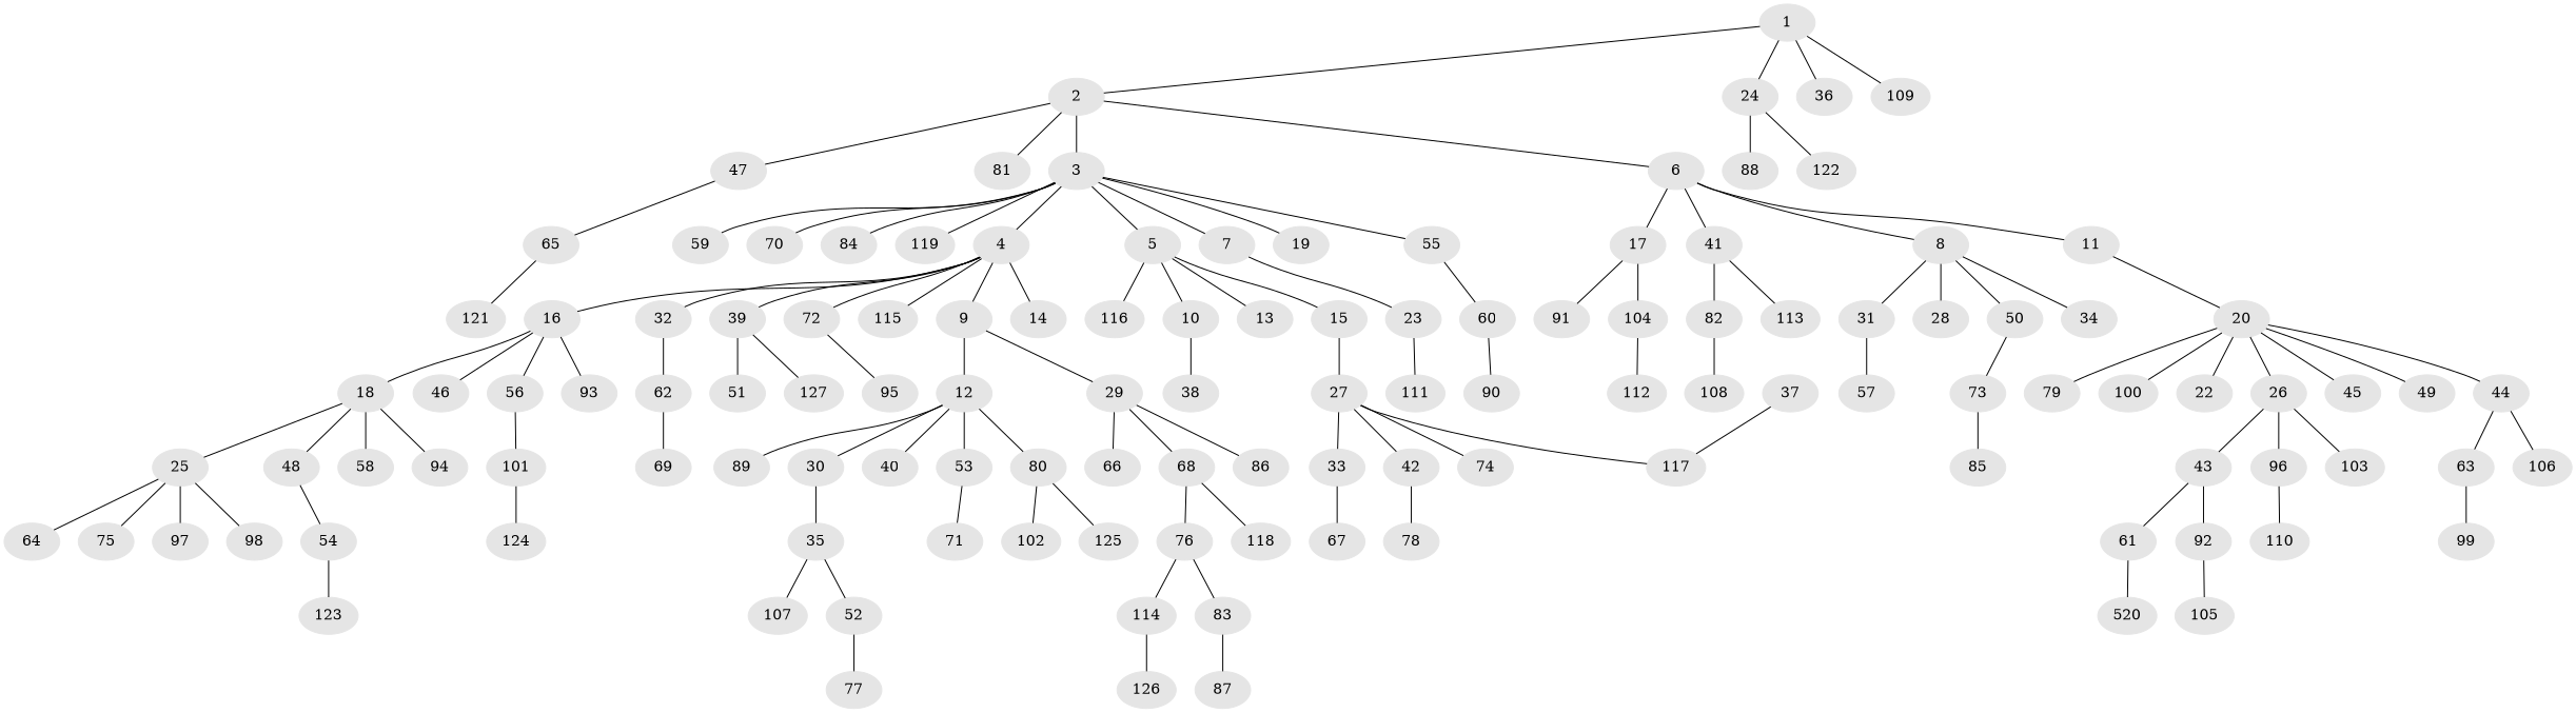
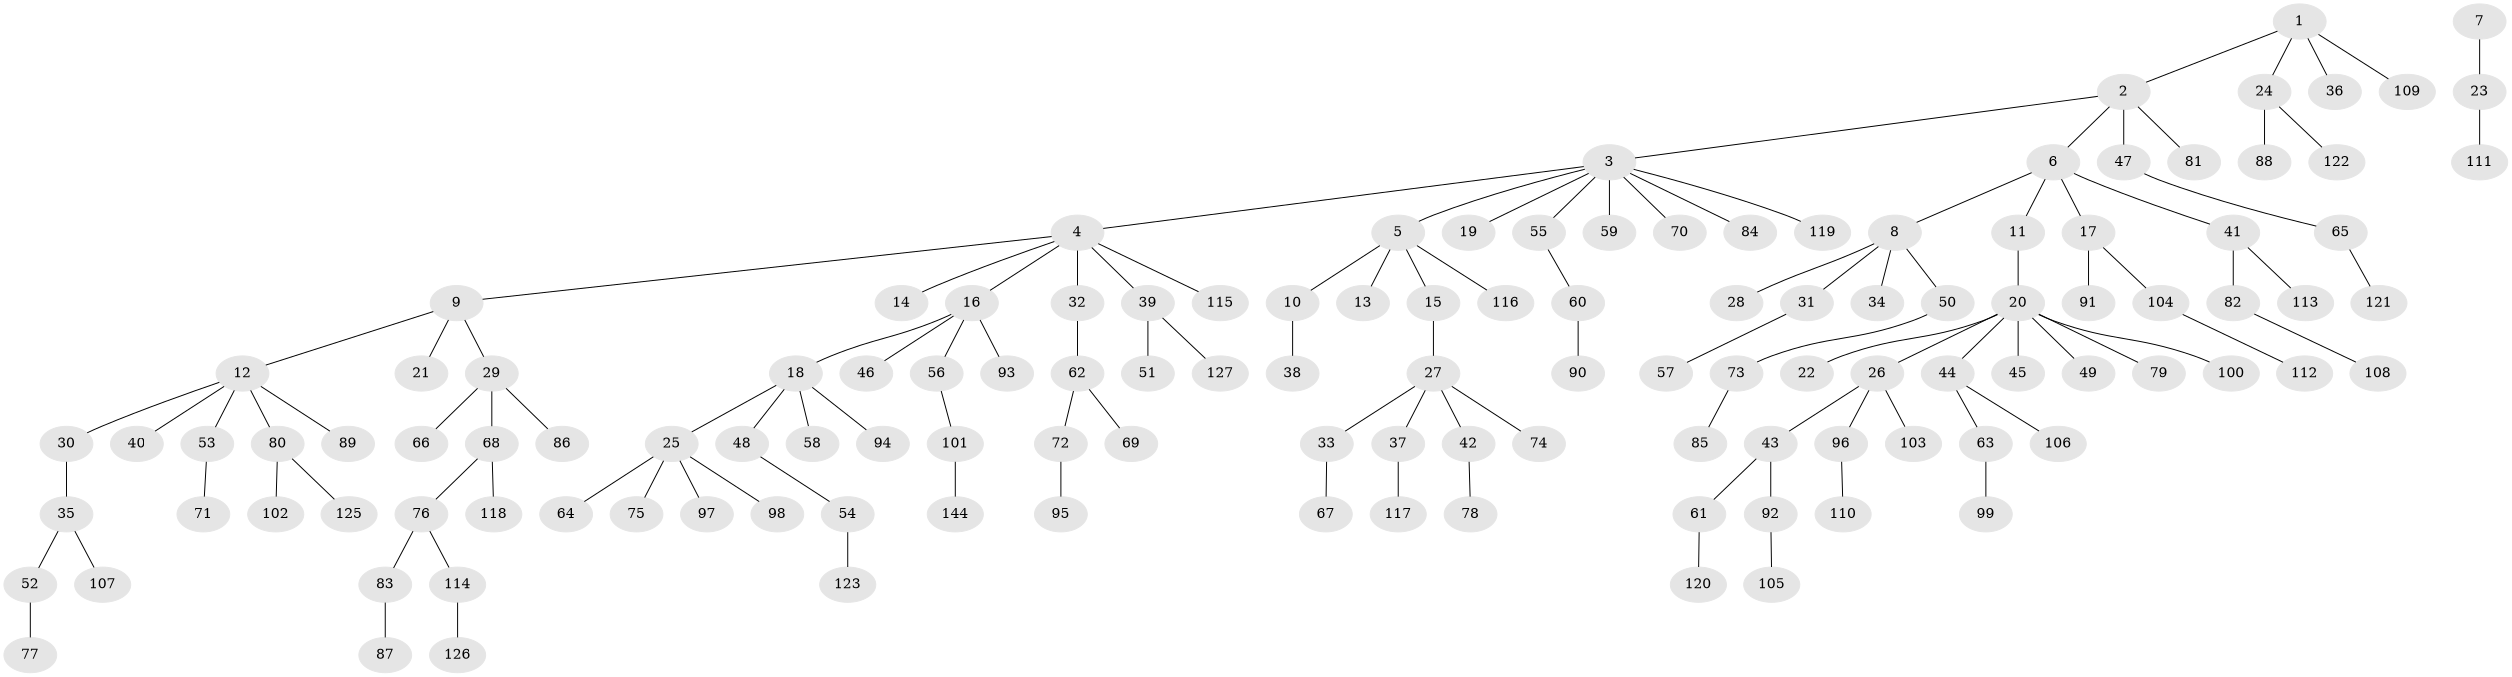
  graph {
    node [color=gray90 style=filled]
    1
    2
    24
    36
    109
    3
    6
    47
    81
    88
    122
    4
    5
    7
    19
    55
    59
    70
    84
    119
    8
    11
    17
    41
    65
    9
    14
    16
    32
    39
    72
    115
    10
    13
    15
    116
    23
    60
    12
+   21
    29
    18
    46
    56
    93
    62
    51
    127
    95
    38
    27
    28
    31
    34
    50
    20
    91
    104
    82
    113
    111
    57
    73
    30
    40
    53
    80
    89
    66
    68
    86
    22
    26
    44
    45
    49
    79
    100
    35
    71
    102
    125
    33
    37
    42
    74
    25
    48
    58
    94
    101
    112
    64
    75
    97
    98
    54
    43
    96
    103
    63
    106
    61
    92
    110
    67
    117
    78
    76
    118
    52
    107
    69
    77
    108
-   120 [label=520]
+   120
    105
    99
    121
    123
    85
    90
-   124
+   124 [label=144]
    83
    114
    87
    126
    1 -- 2
    1 -- 24
    1 -- 36
    1 -- 109
    2 -- 3
    2 -- 6
    2 -- 47
    2 -- 81
    24 -- 88
    24 -- 122
    3 -- 4
    3 -- 5
-   3 -- 7
    3 -- 19
    3 -- 55
    3 -- 59
    3 -- 70
    3 -- 84
    3 -- 119
    6 -- 8
    6 -- 11
    6 -- 17
    6 -- 41
    47 -- 65
    4 -- 9
    4 -- 14
    4 -- 16
    4 -- 32
    4 -- 39
-   4 -- 72
+   62 -- 72
    4 -- 115
    5 -- 10
    5 -- 13
    5 -- 15
    5 -- 116
    7 -- 23
    55 -- 60
    8 -- 28
    8 -- 31
    8 -- 34
    8 -- 50
    11 -- 20
    17 -- 91
    17 -- 104
    41 -- 82
    41 -- 113
    65 -- 121
    9 -- 12
+   9 -- 21
    9 -- 29
    16 -- 18
    16 -- 46
    16 -- 56
    16 -- 93
    32 -- 62
    39 -- 51
    39 -- 127
    72 -- 95
    10 -- 38
    15 -- 27
    23 -- 111
    60 -- 90
    12 -- 30
    12 -- 40
    12 -- 53
    12 -- 80
    12 -- 89
    29 -- 66
    29 -- 68
    29 -- 86
    18 -- 25
    18 -- 48
    18 -- 58
    18 -- 94
    56 -- 101
    62 -- 69
    27 -- 33
-   27 -- 117
+   27 -- 37
    27 -- 42
    27 -- 74
    31 -- 57
    50 -- 73
    20 -- 22
    20 -- 26
    20 -- 44
    20 -- 45
    20 -- 49
    20 -- 79
    20 -- 100
    104 -- 112
    82 -- 108
    73 -- 85
    30 -- 35
    53 -- 71
    80 -- 102
    80 -- 125
    68 -- 76
    68 -- 118
    26 -- 43
    26 -- 96
    26 -- 103
    44 -- 63
    44 -- 106
    35 -- 52
    35 -- 107
    33 -- 67
    37 -- 117
    42 -- 78
    25 -- 64
    25 -- 75
    25 -- 97
    25 -- 98
    48 -- 54
    101 -- 124
    54 -- 123
    43 -- 61
    43 -- 92
    96 -- 110
    63 -- 99
    61 -- 120
    92 -- 105
    76 -- 83
    76 -- 114
    52 -- 77
    83 -- 87
    114 -- 126
  }
